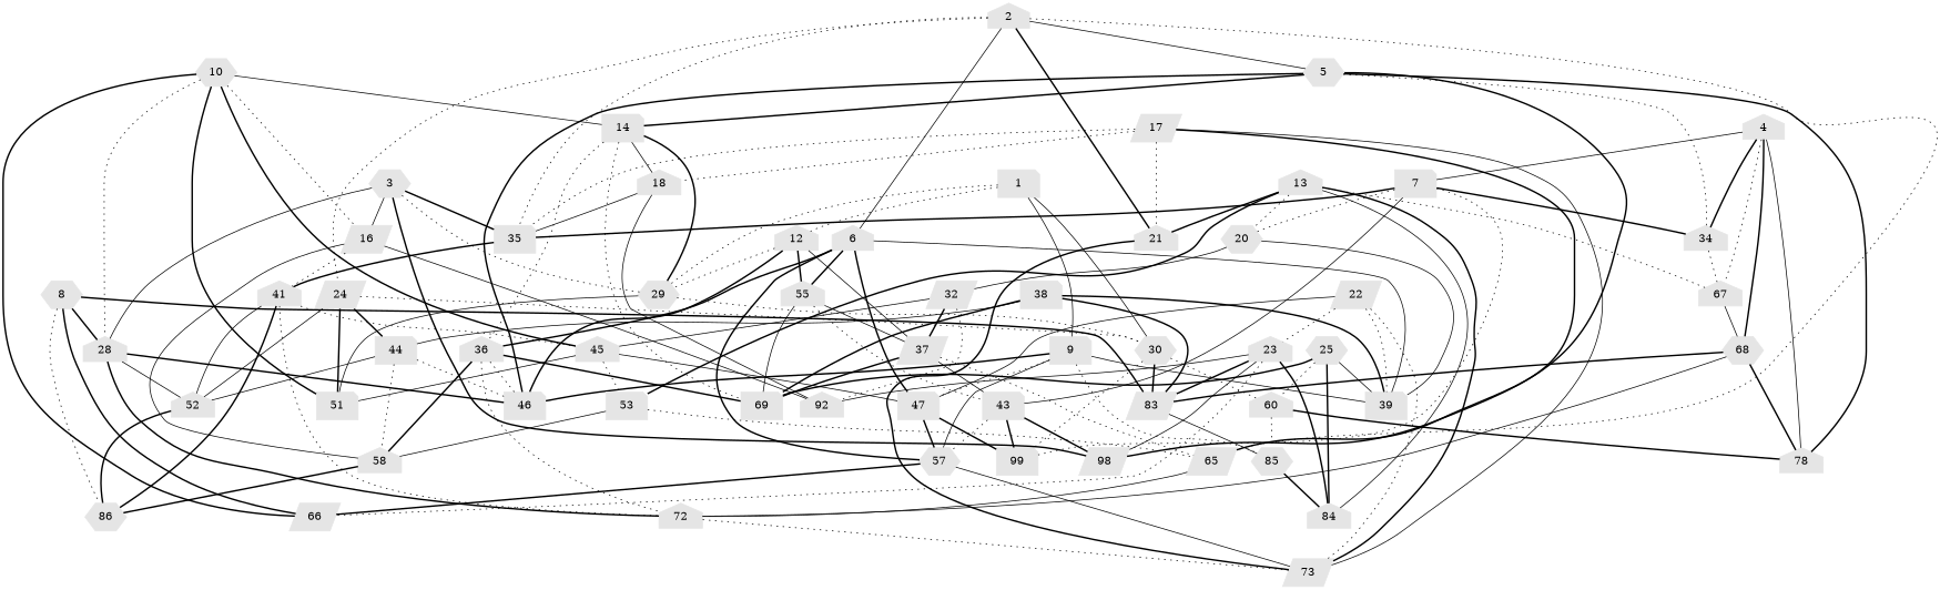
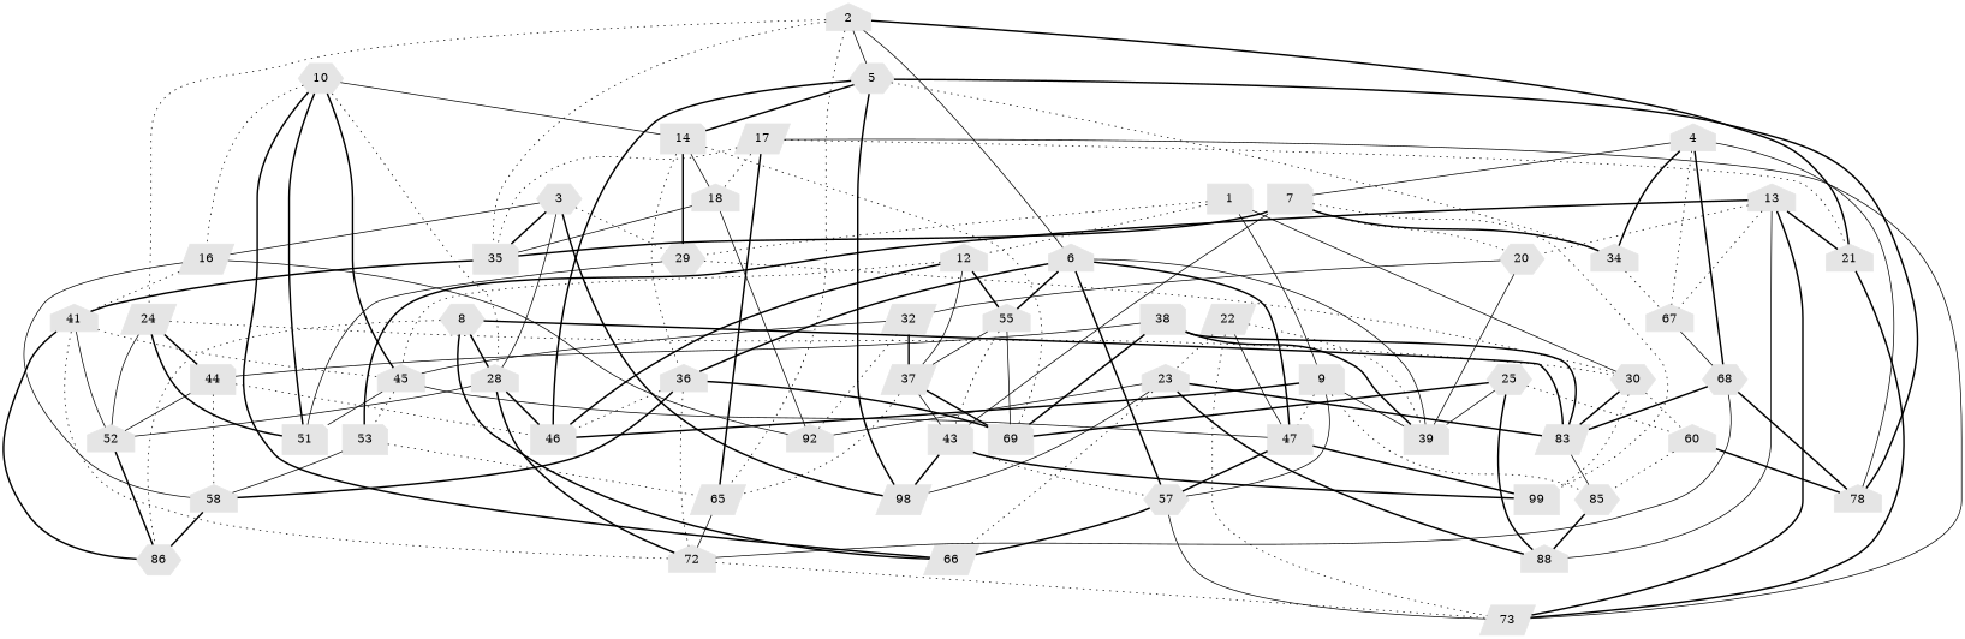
  graph {
    node [color=gray90 shape=house style=filled]
    edge [style=bold]
    9 [shape=note super="+62"]
    46 [shape=note super="+79"]
    39 [shape=note super="+84"]
    47 [shape=note super="+48"]
    57 [shape=hexagon super="+64"]
    85 [shape=hexagon]
    1 [shape=note]
    12 [super="+87"]
    29 [shape=hexagon super="+90"]
    30 [shape=hexagon super="+56"]
    n11 [label=55 super="+95"]
    37 [shape=parallelogram super="+91"]
    51 [shape=note]
    99 [shape=note]
    83 [shape=parallelogram super="+100"]
    n16 [label=60 super="+89"]
    2 [super="+31"]
    5 [shape=hexagon super="+63"]
    6 [super="+11"]
    21
    24 [shape=parallelogram super="+77"]
    35 [shape=note super="+82"]
    65 [shape=parallelogram super="+93"]
    98 [shape=parallelogram]
    34
    78
    14 [shape=note super="+54"]
    36 [super="+40"]
    73 [shape=parallelogram super="+86"]
    44 [shape=note super="+55"]
    52 [super="+74"]
    41 [super="+59"]
    72 [super="+75"]
    3 [shape=hexagon super="+26"]
    16 [shape=parallelogram super="+94"]
    28 [super="+97"]
    58 [super="+60"]
    92
    4 [super="+33"]
    7 [shape=note super="+70"]
    67
    68 [shape=hexagon super="+81"]
    20 [shape=hexagon]
    43 [shape=note super="+76"]
    18
    69 [shape=note super="+96"]
    66 [shape=parallelogram]
    32 [shape=parallelogram]
    8 [shape=hexagon]
    n50 [label=86 shape=hexagon]
-   88 [label=84]
+   88
    10 [shape=hexagon super="+71"]
    45 [super="+50"]
    53 [shape=note]
    13 [super="+49"]
    17 [shape=parallelogram super="+19"]
    23 [super="+42"]
    22 [shape=parallelogram]
    25 [shape=hexagon]
    38 [shape=note]
    9 -- 46
    9 -- 39 [style=solid]
    9 -- 47 [style=dotted]
    9 -- 57 [style=solid]
    9 -- 85 [style=dotted]
    47 -- 57
    47 -- 99
    57 -- 73 [style=solid]
    57 -- 66
    85 -- 88
    1 -- 9 [style=solid]
    1 -- 12 [style=dotted]
    1 -- 29 [style=dotted]
    1 -- 30 [style=solid]
    12 -- 46
-   12 -- 29 [style=dotted]
+   12 -- 45 [style=dotted]
    12 -- n11 [weight=2]
    12 -- 37 [style=solid]
    29 -- 30 [style=dotted]
    29 -- 51 [style=solid]
    30 -- 99 [style=dotted]
    30 -- 83
    30 -- n16 [style=dotted]
    n11 -- 37 [style=solid]
    n11 -- 43 [style=dotted]
    n11 -- 69 [style=solid]
    37 -- 65 [style=dotted]
    37 -- 43 [style=solid]
    37 -- 69
    83 -- 85 [style=solid]
    n16 -- 85 [style=dotted]
    n16 -- 78
    2 -- 5 [style=solid]
    2 -- 6 [style=solid]
    2 -- 21
    2 -- 24 [style=dotted]
    2 -- 35 [style=dotted]
    2 -- 65 [style=dotted]
    5 -- 46
    5 -- 98
    5 -- 34 [style=dotted]
    5 -- 78
    5 -- 14
    6 -- 39 [style=solid]
    6 -- 47
    6 -- 57
    6 -- n11
    6 -- 36
    21 -- 73
    24 -- 30 [style=dotted]
    24 -- 51
    24 -- 44
    24 -- 52 [style=solid weight=2]
    35 -- 41
    65 -- 72 [style=solid]
    34 -- 67 [style=dotted]
    14 -- 29
    14 -- 36 [style=dotted]
    14 -- 18 [style=solid]
    14 -- 69 [style=dotted]
    36 -- 46 [style=dotted]
    36 -- 72 [style=dotted]
    36 -- 58
    36 -- 69
    44 -- 46 [style=dotted]
    44 -- 52 [style=solid]
    44 -- 58 [style=dotted weight=2]
    52 -- n50
    41 -- 52 [style=solid]
    41 -- 72 [style=dotted]
    41 -- n50
    41 -- 45 [style=dotted]
    72 -- 73 [style=dotted]
    3 -- 29 [style=dotted]
    3 -- 35
    3 -- 98
    3 -- 16 [style=solid weight=2]
    3 -- 28 [style=solid]
    16 -- 41 [style=dotted]
    16 -- 58 [style=solid]
    16 -- 92 [style=solid]
    28 -- 46
    28 -- 52 [style=solid]
    28 -- 72
    58 -- n50
    4 -- 34
    4 -- 78 [style=solid]
    4 -- 7 [style=solid]
    4 -- 67 [style=dotted]
    4 -- 68 [weight=2]
    7 -- 99 [style=dotted]
    7 -- 35
    7 -- 34
    7 -- 20 [style=dotted]
    7 -- 43 [style=solid]
    67 -- 68 [style=solid]
    68 -- 83
    68 -- 78
    68 -- 72 [style=solid]
    20 -- 39 [style=solid]
    20 -- 32 [style=solid]
    43 -- 57 [style=dotted]
    43 -- 99
    43 -- 98
    18 -- 35 [style=solid]
    18 -- 92 [style=solid]
    32 -- 37
    32 -- 92 [style=dotted]
    32 -- 45 [style=solid]
    8 -- 83
    8 -- 28
    8 -- 66
    8 -- n50 [style=dotted]
    10 -- 51
    10 -- 14 [style=solid]
    10 -- 16 [style=dotted]
    10 -- 28 [style=dotted]
    10 -- 66
    10 -- 45
    45 -- 47 [style=solid]
    45 -- 51 [style=solid]
    45 -- 53 [style=dotted]
    53 -- 65 [style=dotted]
    53 -- 58 [style=solid]
    13 -- 21
    13 -- 73
    13 -- 67 [style=dotted]
    13 -- 20 [style=dotted]
    13 -- 88 [style=solid]
    13 -- 53
    17 -- 21 [style=dotted]
    17 -- 35 [style=dotted]
    17 -- 65
    17 -- 73 [style=solid]
    17 -- 18 [style=dotted]
    23 -- 83
    23 -- 98 [style=solid]
    23 -- 92 [style=solid]
    23 -- 66 [style=dotted]
    23 -- 88
    22 -- 39 [style=dotted]
    22 -- 47 [style=solid]
    22 -- 73 [style=dotted]
    22 -- 23 [style=dotted]
    25 -- 39 [style=solid]
    25 -- n16 [style=dotted]
    25 -- 69
    25 -- 88
    38 -- 39
    38 -- 83
    38 -- 44 [style=solid]
    38 -- 69
  }
